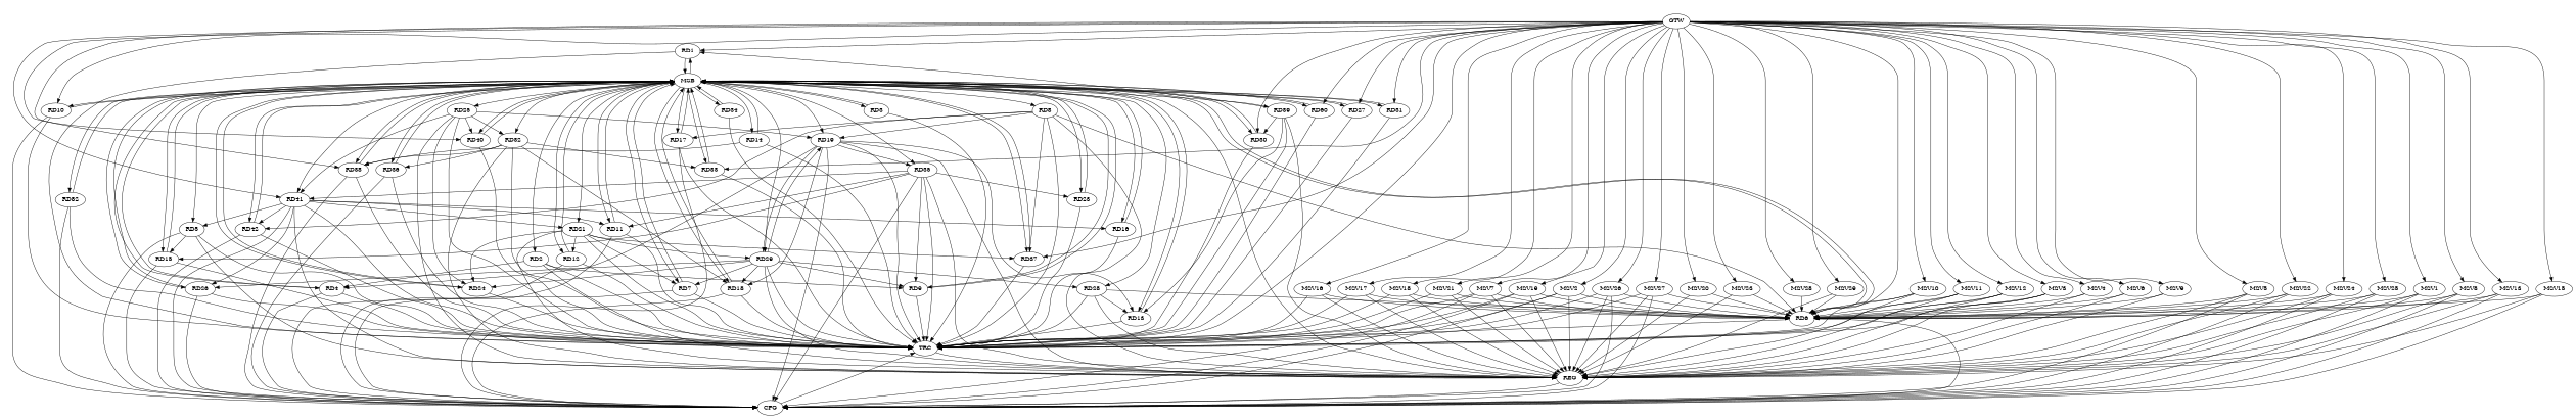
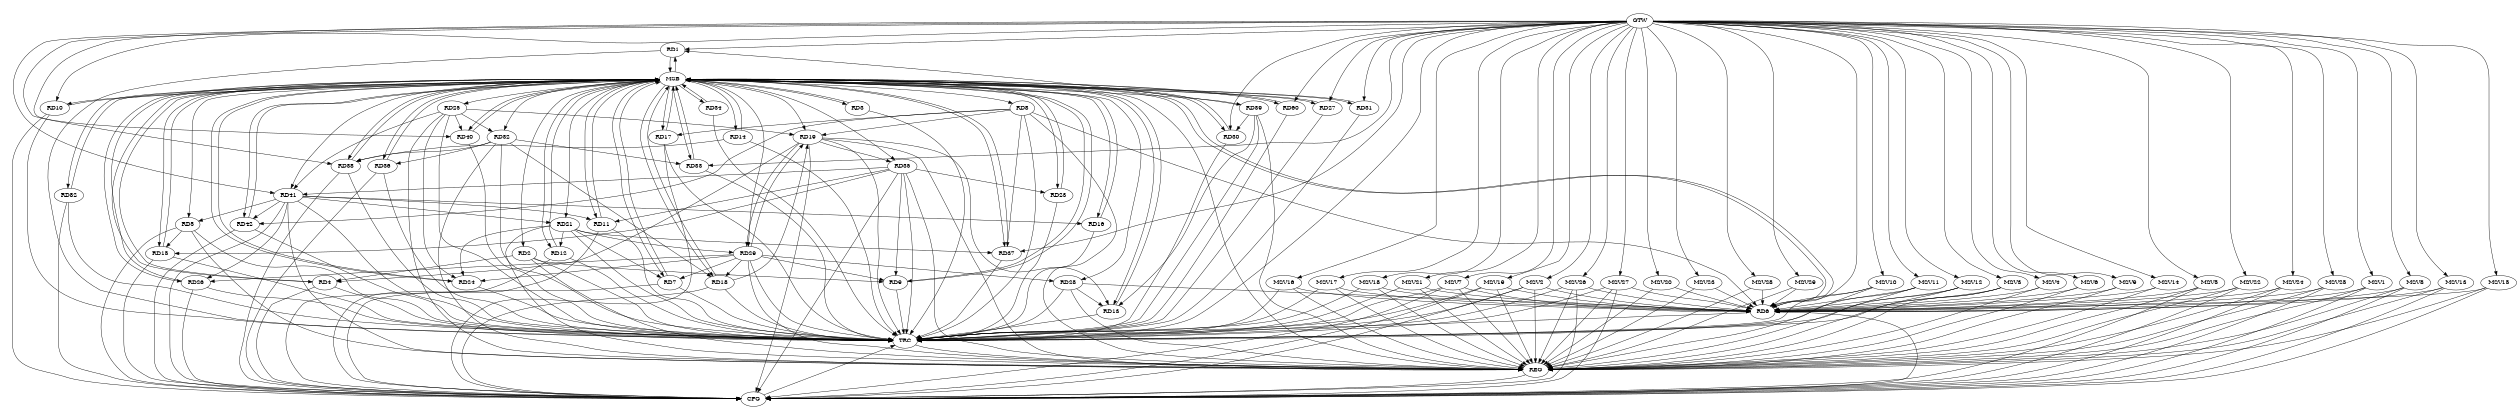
  strict digraph {
    n1 [label=RD1]
    n2 [label=MSB]
    n3 [label=TRC]
    n4 [label=RD2]
    n5 [label=RD4]
    n6 [label=RD9]
    n7 [label=RD38]
    n8 [label=REG]
    n9 [label=RD3]
    n10 [label=RD5]
    n11 [label=RD15]
    n12 [label=RD6]
    n13 [label=RD7]
    n14 [label=RD8]
    n15 [label=RD17]
    n16 [label=RD19]
    n17 [label=RD37]
    n18 [label=RD42]
    n19 [label=RD10]
    n20 [label=RD11]
    n21 [label=RD12]
    n22 [label=RD13]
    n23 [label=RD14]
    n24 [label=RD16]
    n25 [label=RD18]
    n26 [label=RD29]
    n27 [label=RD35]
    n28 [label=RD60]
    n29 [label=RD21]
    n30 [label=RD24]
    n31 [label=RD82]
    n32 [label=RD23]
    n33 [label=RD25]
    n34 [label=RD32]
    n35 [label=RD40]
    n36 [label=RD41]
    n37 [label=RD26]
    n38 [label=RD27]
    n39 [label=RD28]
    n40 [label=RD30]
    n41 [label=RD31]
    n42 [label=RD33]
    n43 [label=RD36]
    n44 [label=RD34]
    n45 [label=RD39]
    n46 [label=CFG]
    n47 [label=GTW]
    n48 [label=MSV1]
    n49 [label=MSV2]
    n50 [label=MSV3]
    n51 [label=MSV4]
    n52 [label=MSV5]
    n53 [label=MSV6]
    n54 [label=MSV7]
    n55 [label=MSV8]
    n56 [label=MSV9]
    n57 [label=MSV10]
    n58 [label=MSV11]
    n59 [label=MSV12]
    n60 [label=MSV13]
+   n61 [label=MSV14]
    n62 [label=MSV15]
    n63 [label=MSV16]
    n64 [label=MSV17]
    n65 [label=MSV18]
    n66 [label=MSV19]
    n67 [label=MSV20]
    n68 [label=MSV21]
    n69 [label=MSV22]
    n70 [label=MSV23]
    n71 [label=MSV24]
    n72 [label=MSV25]
    n73 [label=MSV26]
    n74 [label=MSV27]
    n75 [label=MSV28]
    n76 [label=MSV29]
    n1 -> n2
    n1 -> n3
    n2 -> n1
    n2 -> n4
    n2 -> n5
    n2 -> n6
    n2 -> n7
    n2 -> n8
    n2 -> n9
    n2 -> n10
    n2 -> n11
    n2 -> n12
    n2 -> n13
    n2 -> n14
    n2 -> n15
    n2 -> n16
    n2 -> n17
    n2 -> n18
    n2 -> n19
    n2 -> n20
    n2 -> n21
    n2 -> n22
    n2 -> n23
    n2 -> n24
    n2 -> n25
    n2 -> n26
    n2 -> n27
    n2 -> n28
    n2 -> n29
    n2 -> n30
    n2 -> n31
    n2 -> n32
    n2 -> n33
    n2 -> n34
    n2 -> n35
    n2 -> n36
    n2 -> n37
    n2 -> n38
    n2 -> n39
    n2 -> n40
    n2 -> n41
    n2 -> n42
    n2 -> n43
    n2 -> n44
    n2 -> n45
    n3 -> n8
    n4 -> n3
    n4 -> n5
    n4 -> n6
    n4 -> n8
    n5 -> n2
    n5 -> n3
    n5 -> n46
    n6 -> n2
    n6 -> n3
    n7 -> n2
    n7 -> n3
    n7 -> n46
    n8 -> n46
    n9 -> n2
    n9 -> n3
    n10 -> n3
    n10 -> n8
    n10 -> n11
    n10 -> n46
    n11 -> n2
    n11 -> n3
    n11 -> n46
    n12 -> n2
    n12 -> n3
    n12 -> n46
    n13 -> n2
    n13 -> n3
    n13 -> n46
    n14 -> n3
    n14 -> n8
    n14 -> n12
    n14 -> n15
    n14 -> n16
    n14 -> n17
    n14 -> n18
    n15 -> n2
    n15 -> n3
    n15 -> n46
    n16 -> n3
    n16 -> n5
    n16 -> n8
    n16 -> n22
-   n16 -> n25
+   n25 -> n16
    n16 -> n26
    n16 -> n27
    n16 -> n46
    n17 -> n2
    n17 -> n3
    n18 -> n2
    n18 -> n3
    n18 -> n46
    n19 -> n2
    n19 -> n3
    n19 -> n46
    n20 -> n2
    n20 -> n3
    n20 -> n46
    n21 -> n2
    n21 -> n3
    n21 -> n46
    n22 -> n2
    n22 -> n3
    n23 -> n2
    n23 -> n3
    n23 -> n7
    n24 -> n2
    n24 -> n3
    n25 -> n2
    n25 -> n3
    n25 -> n46
    n26 -> n3
    n26 -> n6
    n26 -> n8
    n26 -> n13
    n26 -> n16
    n26 -> n25
    n26 -> n30
    n26 -> n37
    n26 -> n39
    n27 -> n3
    n27 -> n6
    n27 -> n8
    n27 -> n11
    n27 -> n20
    n27 -> n32
    n27 -> n36
    n27 -> n46
    n28 -> n2
    n28 -> n3
    n29 -> n3
    n29 -> n8
    n29 -> n13
    n29 -> n17
    n29 -> n21
    n29 -> n26
    n29 -> n30
    n30 -> n2
    n30 -> n3
    n31 -> n2
    n31 -> n3
    n31 -> n46
    n32 -> n2
    n32 -> n3
    n33 -> n3
    n33 -> n8
    n33 -> n16
    n33 -> n30
    n33 -> n34
    n33 -> n35
    n33 -> n36
    n34 -> n3
    n34 -> n7
    n34 -> n8
    n34 -> n25
    n34 -> n42
    n34 -> n43
    n35 -> n2
    n35 -> n3
    n36 -> n3
    n36 -> n8
    n36 -> n10
    n36 -> n18
    n36 -> n20
    n36 -> n24
    n36 -> n29
    n36 -> n37
    n36 -> n46
    n37 -> n2
    n37 -> n3
    n37 -> n46
    n38 -> n2
    n38 -> n3
    n39 -> n3
    n39 -> n8
    n39 -> n12
    n39 -> n22
    n40 -> n2
    n40 -> n3
    n41 -> n2
    n41 -> n3
    n42 -> n2
    n42 -> n3
    n43 -> n2
    n43 -> n3
    n43 -> n46
    n44 -> n2
    n44 -> n3
    n45 -> n1
    n45 -> n3
    n45 -> n8
    n45 -> n22
    n45 -> n40
    n46 -> n3
    n47 -> n1
    n47 -> n3
    n47 -> n7
    n47 -> n12
    n47 -> n17
    n47 -> n19
    n47 -> n28
    n47 -> n35
    n47 -> n36
    n47 -> n38
    n47 -> n40
    n47 -> n41
    n47 -> n42
    n47 -> n48
    n47 -> n49
    n47 -> n50
    n47 -> n51
    n47 -> n52
    n47 -> n53
    n47 -> n54
    n47 -> n55
    n47 -> n56
    n47 -> n57
    n47 -> n58
    n47 -> n59
    n47 -> n60
+   n47 -> n61
    n47 -> n62
    n47 -> n63
    n47 -> n64
    n47 -> n65
    n47 -> n66
    n47 -> n67
    n47 -> n68
    n47 -> n69
    n47 -> n70
    n47 -> n71
    n47 -> n72
    n47 -> n73
    n47 -> n74
    n47 -> n75
    n47 -> n76
    n48 -> n8
    n48 -> n12
    n48 -> n46
    n49 -> n3
    n49 -> n8
    n49 -> n12
    n49 -> n46
    n50 -> n3
    n50 -> n8
    n50 -> n12
    n51 -> n8
    n51 -> n12
    n52 -> n8
    n52 -> n12
    n52 -> n46
    n53 -> n8
    n53 -> n12
    n54 -> n3
    n54 -> n8
    n54 -> n12
    n54 -> n46
    n55 -> n8
    n55 -> n12
    n55 -> n46
    n56 -> n8
    n56 -> n12
    n57 -> n3
    n57 -> n8
    n57 -> n12
    n58 -> n3
    n58 -> n8
    n58 -> n12
    n59 -> n3
    n59 -> n8
    n59 -> n12
    n60 -> n8
    n60 -> n12
    n60 -> n46
+   n61 -> n8
+   n61 -> n12
    n62 -> n8
    n62 -> n12
    n62 -> n46
    n63 -> n3
    n63 -> n8
    n63 -> n12
    n64 -> n3
    n64 -> n8
    n64 -> n12
    n65 -> n3
    n65 -> n8
    n65 -> n12
    n66 -> n3
    n66 -> n8
    n66 -> n12
    n66 -> n46
    n67 -> n8
    n67 -> n12
    n68 -> n3
    n68 -> n8
    n68 -> n12
    n69 -> n8
    n69 -> n12
    n69 -> n46
    n70 -> n8
    n70 -> n12
    n71 -> n8
    n71 -> n12
    n71 -> n46
    n72 -> n8
    n72 -> n12
    n72 -> n46
    n73 -> n3
    n73 -> n8
    n73 -> n12
    n73 -> n46
    n74 -> n3
    n74 -> n8
    n74 -> n12
    n74 -> n46
+   n75 -> n8
    n75 -> n12
    n76 -> n8
    n76 -> n12
  }
